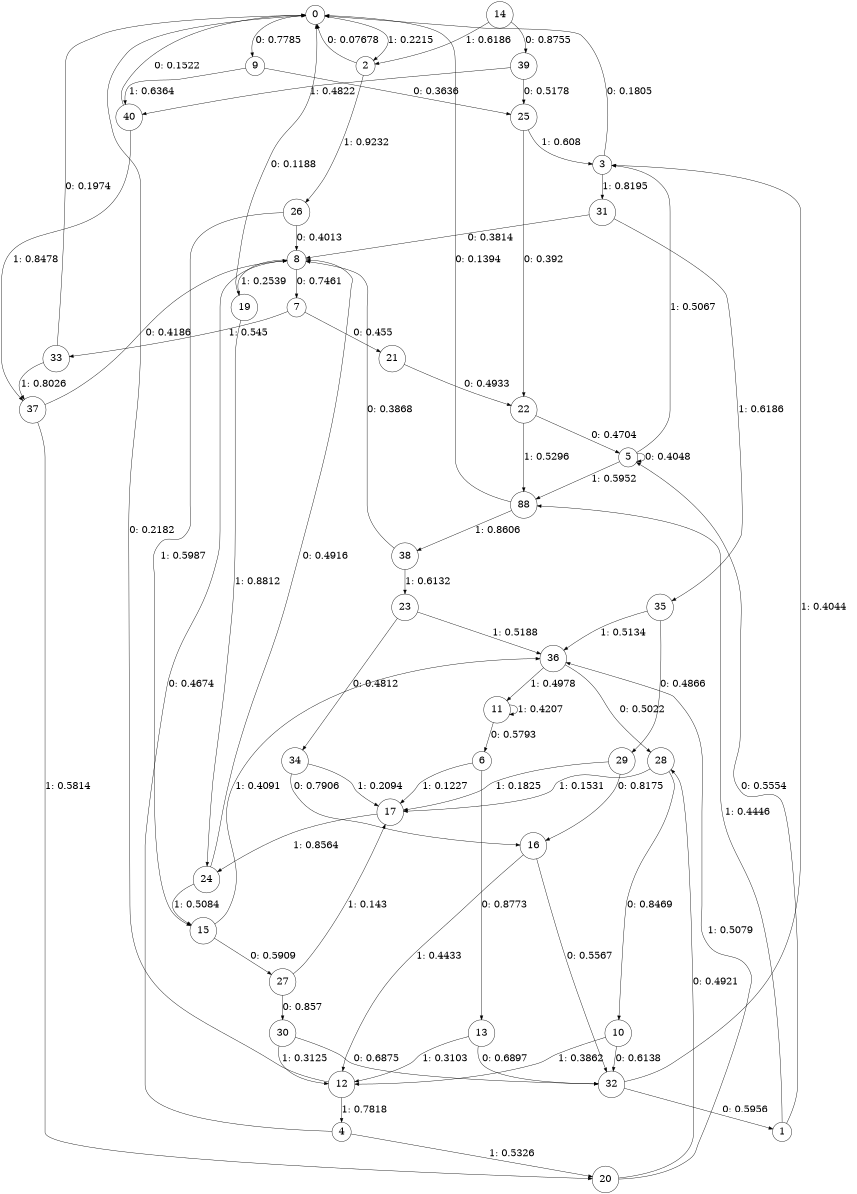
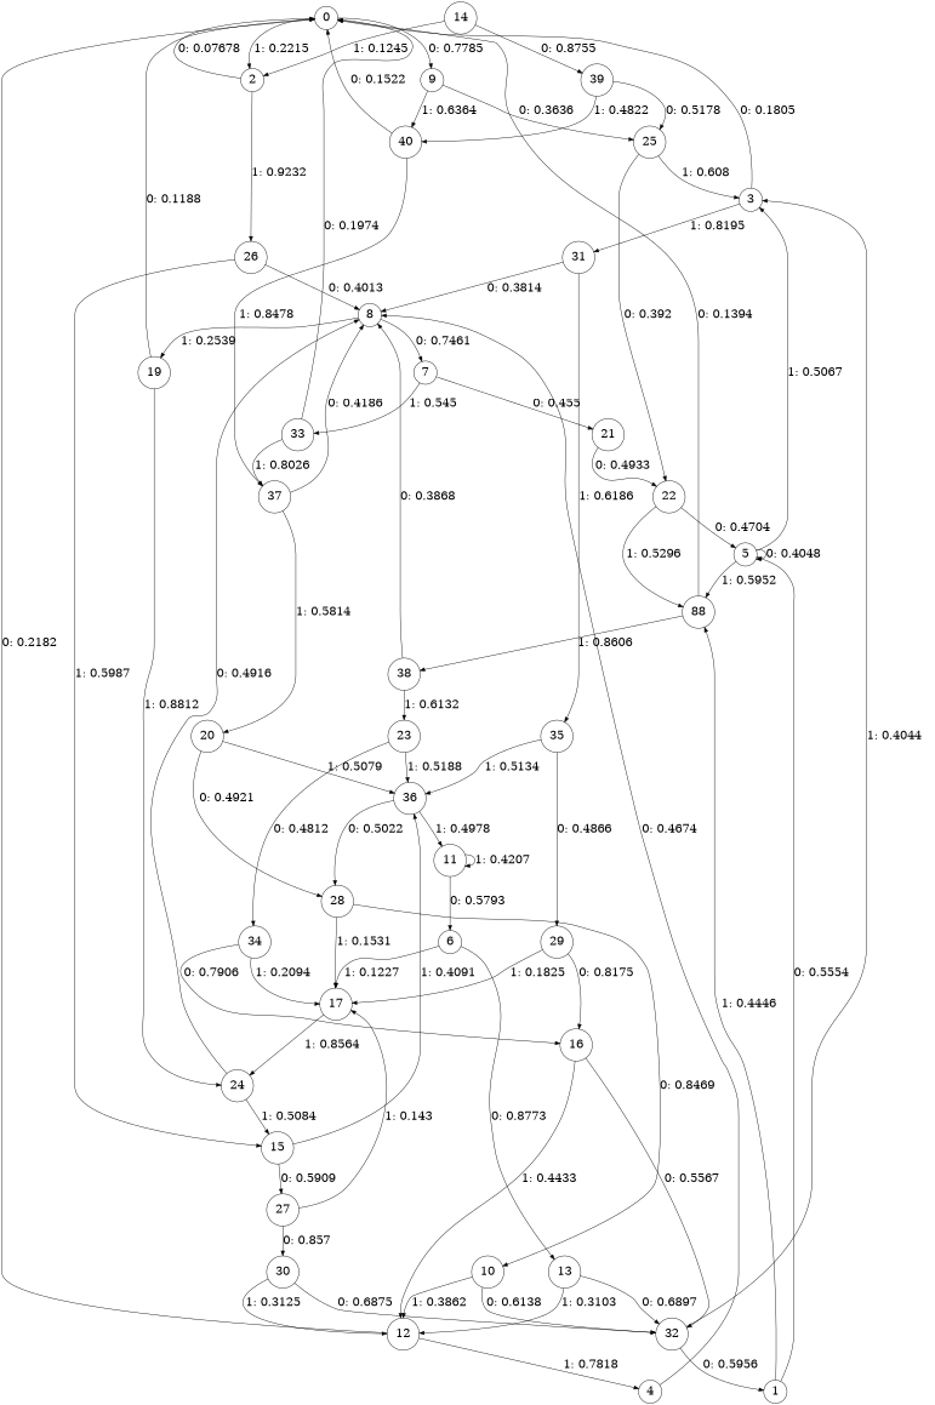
  digraph {
    node [fontsize=24 shape=circle]
    edge [fontsize=24]
    0
    9
    2
    25
    40
    26
    3
    22
    37
    8
    15
    1
    5
    n14 [label=88]
    38
    23
    7
    19
    36
    27
    31
    35
    29
    4
    20
    28
    21
    33
    24
    11
    17
    10
    6
    13
    32
    12
    14
    39
    30
    16
    34
    0 -> 9 [label="0: 0.7785   "]
    0 -> 2 [label="1: 0.2215   "]
    9 -> 25 [label="0: 0.3636   "]
    9 -> 40 [label="1: 0.6364   "]
    2 -> 0 [label="0: 0.07678  "]
    2 -> 26 [label="1: 0.9232   "]
    25 -> 3 [label="1: 0.608    "]
    25 -> 22 [label="0: 0.392    "]
    40 -> 0 [label="0: 0.1522   "]
    40 -> 37 [label="1: 0.8478   "]
    26 -> 8 [label="0: 0.4013   "]
    26 -> 15 [label="1: 0.5987   "]
    3 -> 0 [label="0: 0.1805   "]
    3 -> 31 [label="1: 0.8195   "]
    22 -> 5 [label="0: 0.4704   "]
    22 -> n14 [label="1: 0.5296   "]
    37 -> 8 [label="0: 0.4186   "]
    37 -> 20 [label="1: 0.5814   "]
    8 -> 7 [label="0: 0.7461   "]
    8 -> 19 [label="1: 0.2539   "]
    15 -> 36 [label="1: 0.4091   "]
    15 -> 27 [label="0: 0.5909   "]
    1 -> 5 [label="0: 0.5554   "]
    1 -> n14 [label="1: 0.4446   "]
    5 -> 3 [label="1: 0.5067   "]
    5 -> 5 [label="0: 0.4048   "]
    5 -> n14 [label="1: 0.5952   "]
    n14 -> 0 [label="0: 0.1394   "]
    n14 -> 38 [label="1: 0.8606   "]
    38 -> 8 [label="0: 0.3868   "]
    38 -> 23 [label="1: 0.6132   "]
    23 -> 36 [label="1: 0.5188   "]
    23 -> 34 [label="0: 0.4812   "]
    7 -> 21 [label="0: 0.455    "]
    7 -> 33 [label="1: 0.545    "]
    19 -> 0 [label="0: 0.1188   "]
    19 -> 24 [label="1: 0.8812   "]
    36 -> 28 [label="0: 0.5022   "]
    36 -> 11 [label="1: 0.4978   "]
    27 -> 17 [label="1: 0.143    "]
    27 -> 30 [label="0: 0.857    "]
    31 -> 8 [label="0: 0.3814   "]
    31 -> 35 [label="1: 0.6186   "]
    35 -> 36 [label="1: 0.5134   "]
    35 -> 29 [label="0: 0.4866   "]
    29 -> 17 [label="1: 0.1825   "]
    29 -> 16 [label="0: 0.8175   "]
    4 -> 8 [label="0: 0.4674   "]
-   4 -> 20 [label="1: 0.5326   "]
    20 -> 36 [label="1: 0.5079   "]
    20 -> 28 [label="0: 0.4921   "]
    28 -> 17 [label="1: 0.1531   "]
    28 -> 10 [label="0: 0.8469   "]
    21 -> 22 [label="0: 0.4933   "]
    33 -> 0 [label="0: 0.1974   "]
    33 -> 37 [label="1: 0.8026   "]
    24 -> 8 [label="0: 0.4916   "]
    24 -> 15 [label="1: 0.5084   "]
    11 -> 11 [label="1: 0.4207   "]
    11 -> 6 [label="0: 0.5793   "]
    17 -> 24 [label="1: 0.8564   "]
    10 -> 32 [label="0: 0.6138   "]
    10 -> 12 [label="1: 0.3862   "]
    6 -> 17 [label="1: 0.1227   "]
    6 -> 13 [label="0: 0.8773   "]
    13 -> 32 [label="0: 0.6897   "]
    13 -> 12 [label="1: 0.3103   "]
    32 -> 3 [label="1: 0.4044   "]
    32 -> 1 [label="0: 0.5956   "]
    12 -> 0 [label="0: 0.2182   "]
    12 -> 4 [label="1: 0.7818   "]
-   14 -> 2 [label="1: 0.6186   "]
+   14 -> 2 [label="1: 0.1245   "]
    14 -> 39 [label="0: 0.8755   "]
    39 -> 25 [label="0: 0.5178   "]
    39 -> 40 [label="1: 0.4822   "]
    30 -> 32 [label="0: 0.6875   "]
    30 -> 12 [label="1: 0.3125   "]
    16 -> 32 [label="0: 0.5567   "]
    16 -> 12 [label="1: 0.4433   "]
    34 -> 17 [label="1: 0.2094   "]
    34 -> 16 [label="0: 0.7906   "]
  }
